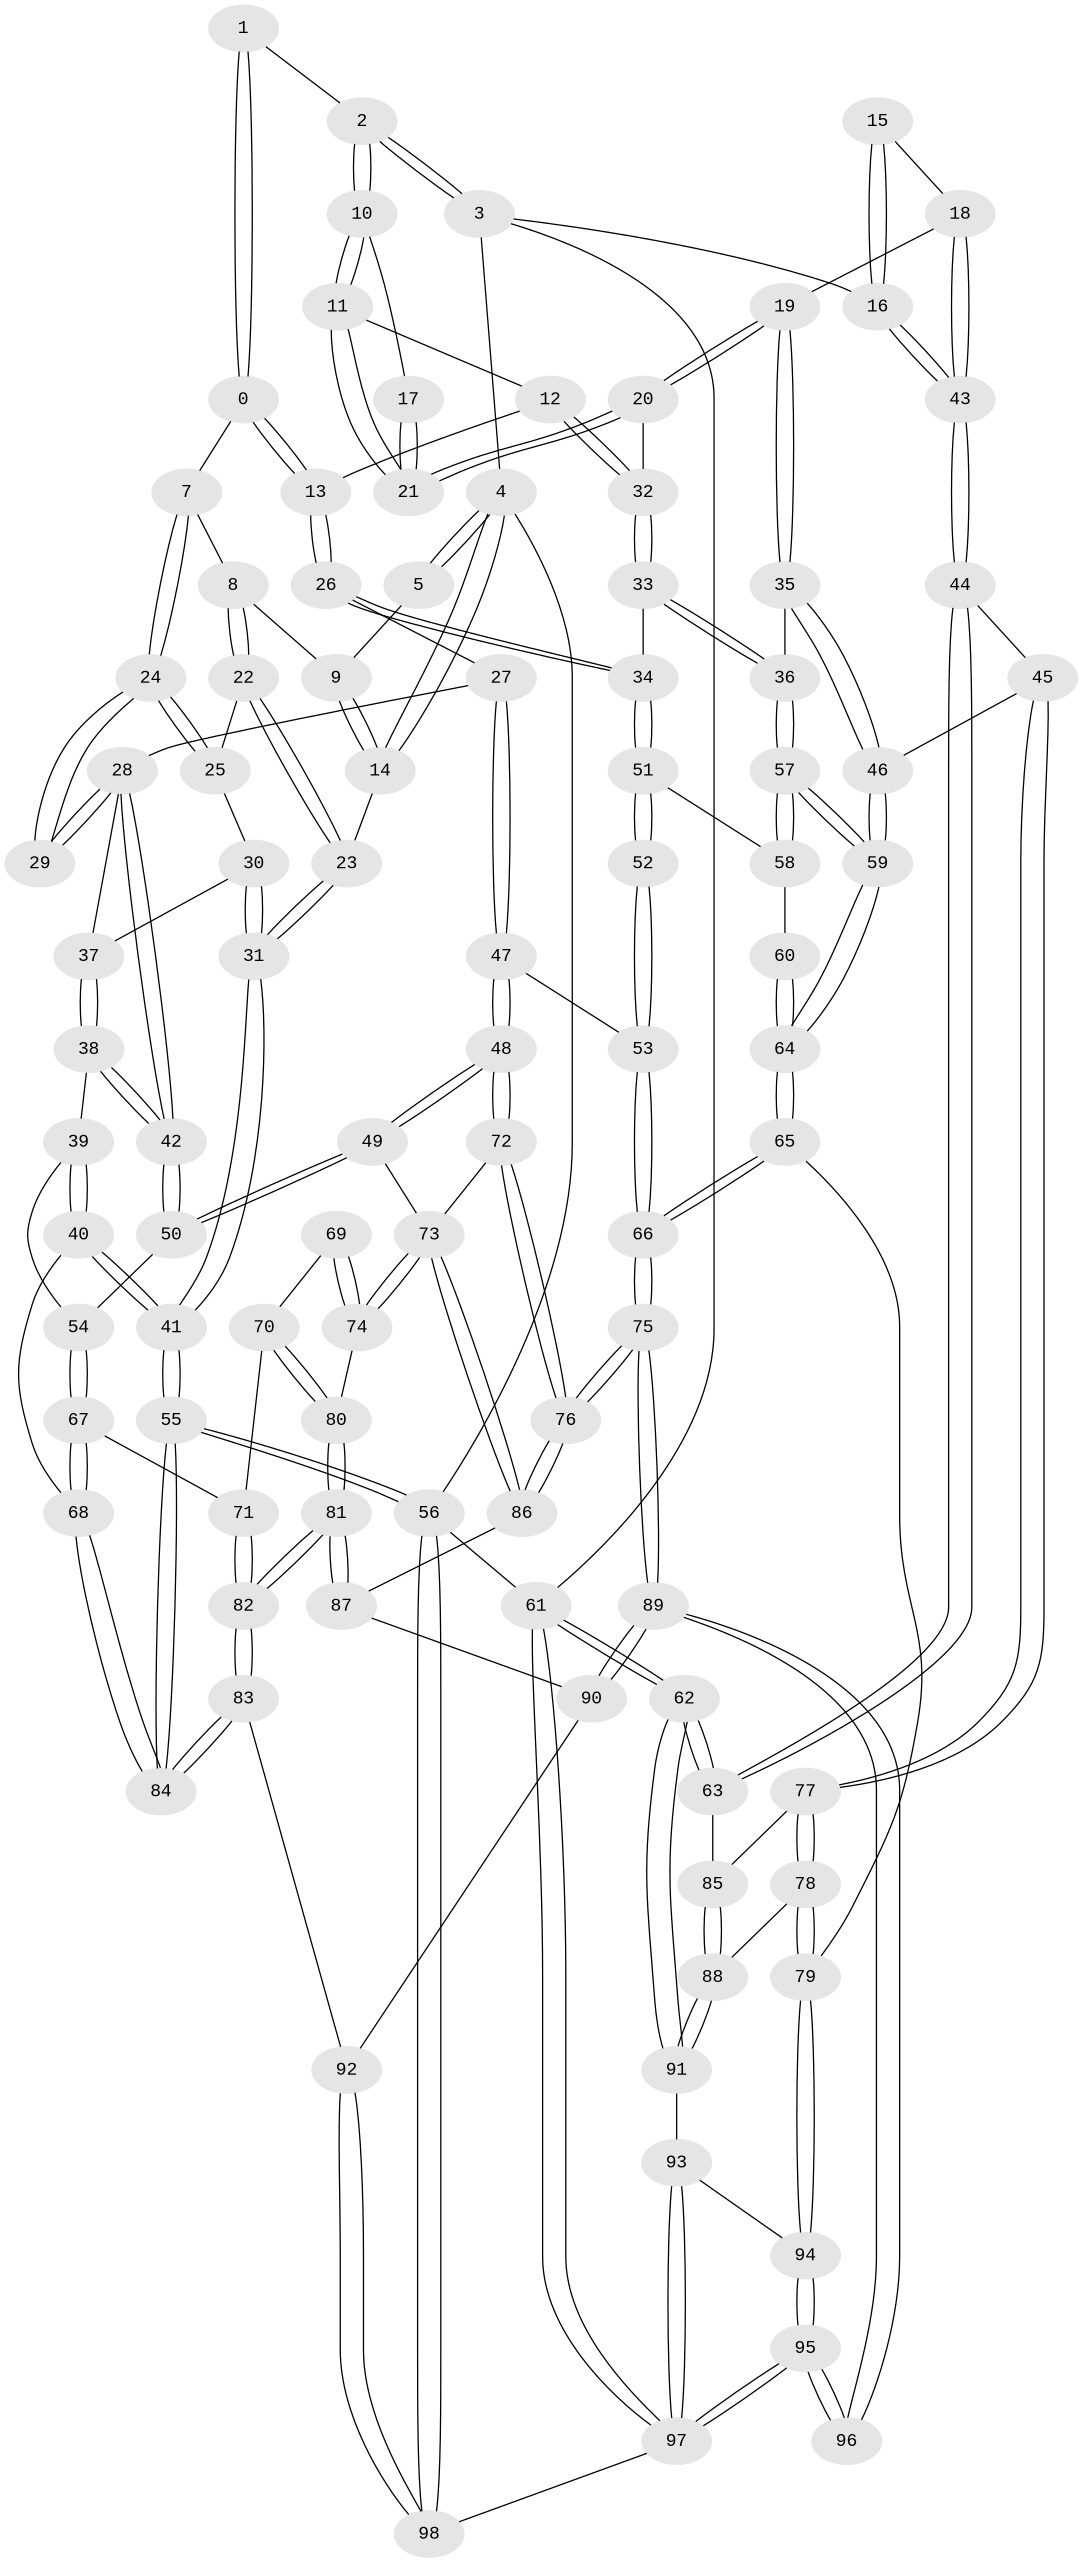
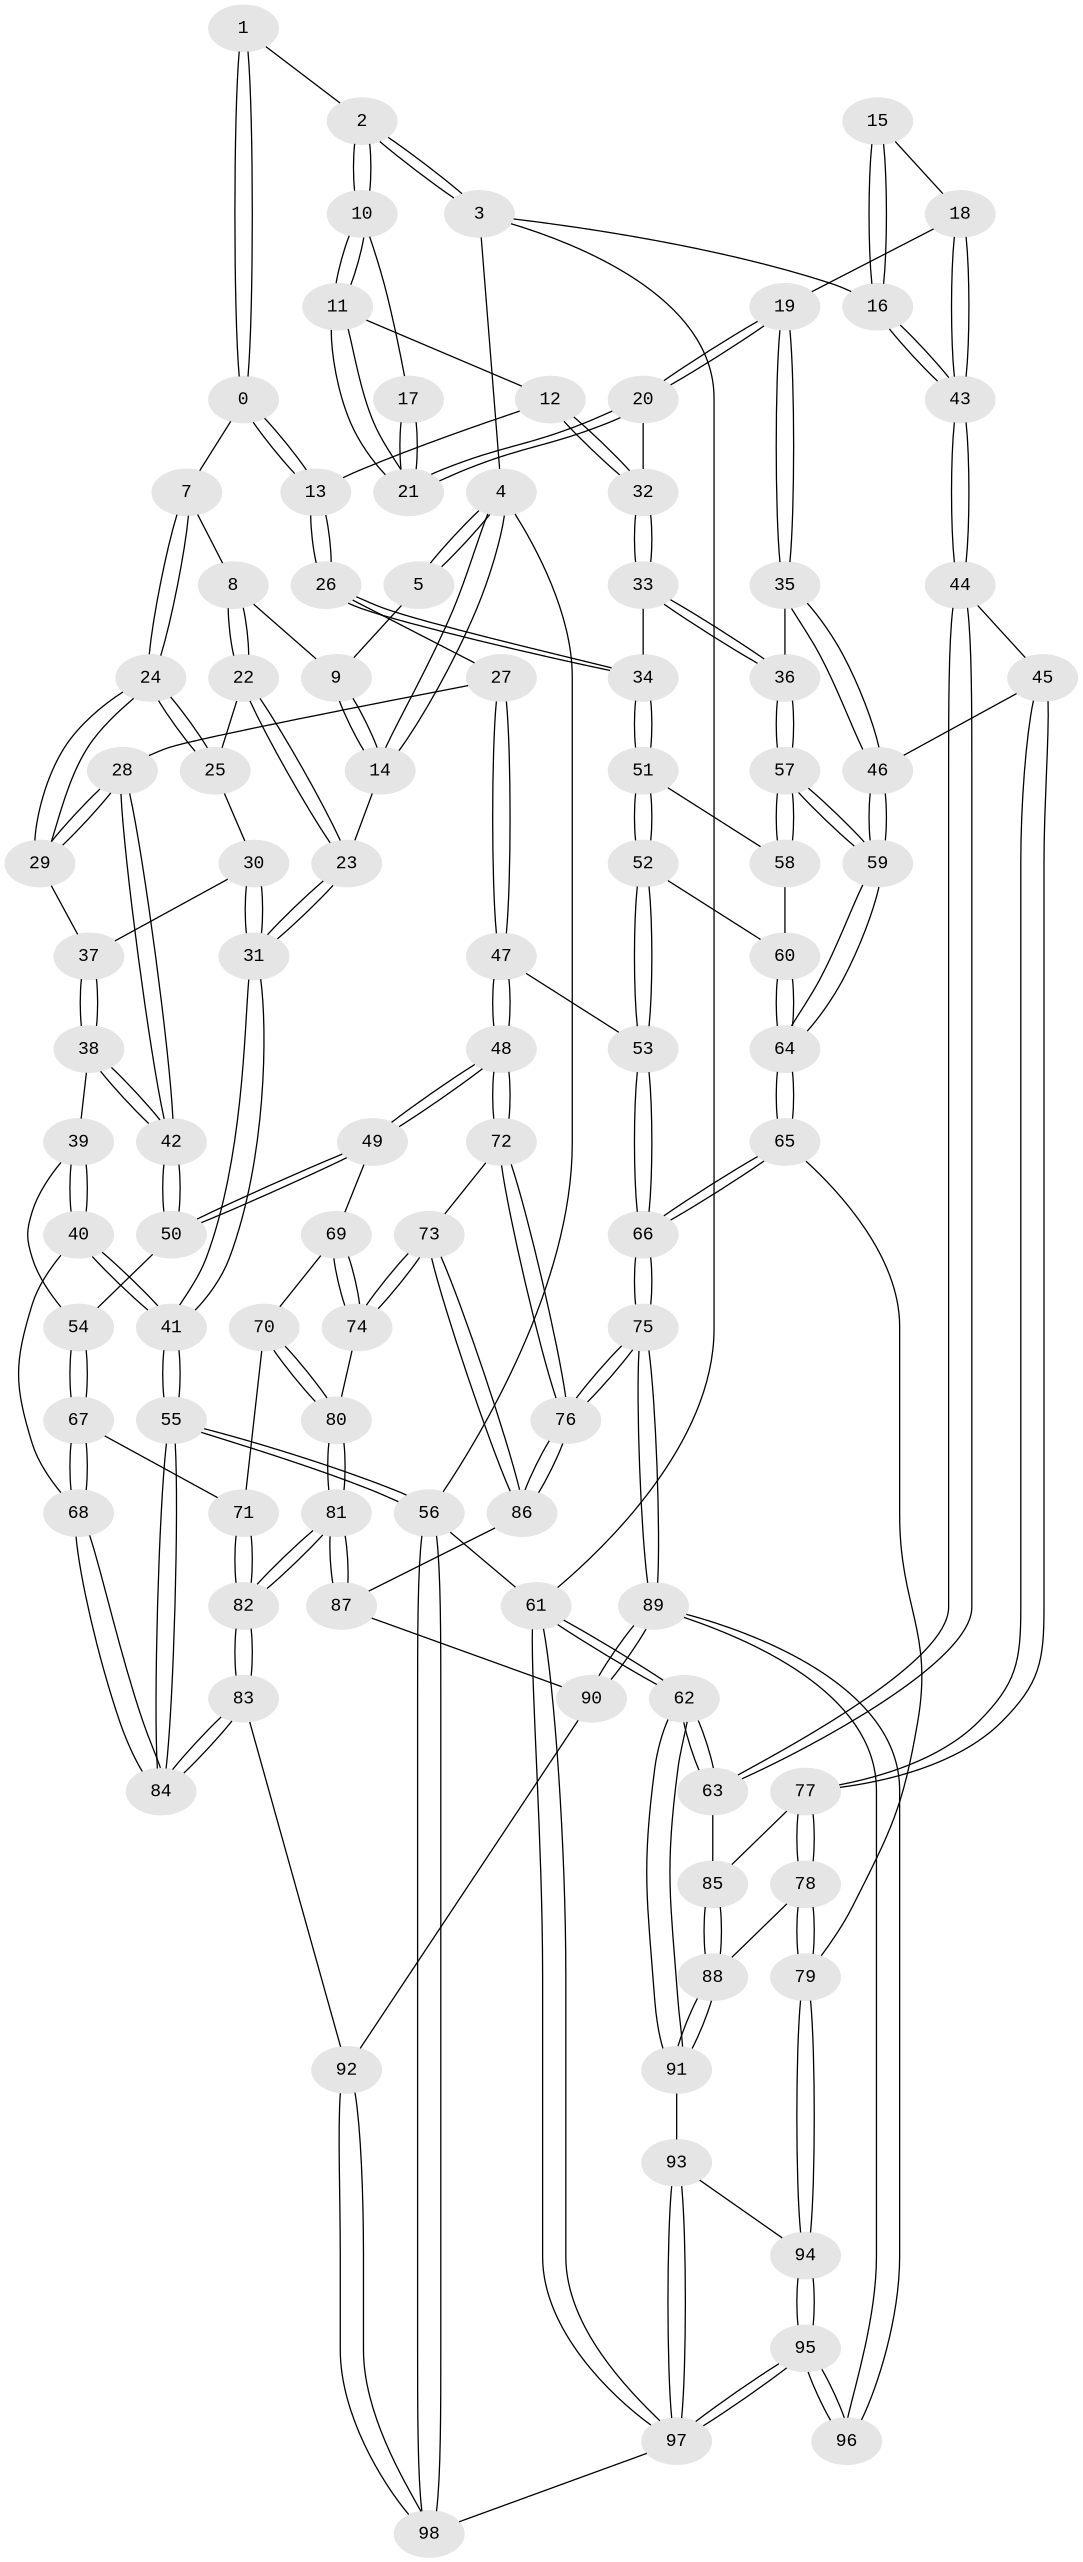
  graph {
    fontname="Liberation Mono"
    node [color=gray90 fontname="Liberation Mono" style=filled]
    edge [fontname="Liberation Mono"]
    1
    2
    n3 [label=0]
    3
    10
    7
    13
    4
    16
    61
    11
    17
    5
    14
    56
    43
    62
    97
    9
    23
    98
    8
    24
    26
    22
    25
    29
    12
    21
    32
    33
    27
    34
    31
    15
    18
    19
    44
    20
    35
    36
    46
    30
    41
    37
    28
    47
    51
    42
    48
    53
    50
    38
    55
    57
    52
    58
    59
    39
    40
    54
    68
    67
    84
    45
    63
    77
    85
    78
    64
    49
    72
    66
    69
    73
    76
    70
    74
    60
    75
    71
    65
    91
    93
    88
    79
    94
    89
    82
    80
    81
    83
    86
    87
    90
    96
    95
    92
    1 -- 2
    1 -- n3
    1 -- n3
    2 -- 3
    2 -- 3
    2 -- 10
    2 -- 10
    n3 -- 7
    n3 -- 13
    n3 -- 13
    3 -- 4
    3 -- 16
    3 -- 61
    10 -- 11
    10 -- 11
    10 -- 17
    7 -- 8
    7 -- 24
    7 -- 24
    13 -- 26
    13 -- 26
    4 -- 5
    4 -- 5
    4 -- 14
    4 -- 14
    4 -- 56
    16 -- 43
    16 -- 43
    61 -- 62
    61 -- 62
    61 -- 97
    61 -- 97
    11 -- 12
    11 -- 21
    11 -- 21
    17 -- 21
    17 -- 21
    5 -- 9
    14 -- 23
    56 -- 61
    56 -- 98
    56 -- 98
    43 -- 44
    43 -- 44
    62 -- 63
    62 -- 63
    62 -- 91
    62 -- 91
    97 -- 98
    9 -- 14
    9 -- 14
    23 -- 31
    23 -- 31
    8 -- 9
    8 -- 22
    8 -- 22
    24 -- 25
    24 -- 25
    24 -- 29
    24 -- 29
    26 -- 27
    26 -- 34
    26 -- 34
    22 -- 23
    22 -- 23
    22 -- 25
    25 -- 30
-   28 -- 37
+   29 -- 37
    12 -- 13
    12 -- 32
    12 -- 32
    32 -- 33
    32 -- 33
    33 -- 34
    33 -- 36
    33 -- 36
    27 -- 28
    27 -- 47
    27 -- 47
    34 -- 51
    34 -- 51
    31 -- 41
    31 -- 41
    15 -- 16
    15 -- 16
    15 -- 18
    18 -- 43
    18 -- 43
    18 -- 19
    19 -- 20
    19 -- 20
    19 -- 35
    19 -- 35
    44 -- 45
    44 -- 63
    44 -- 63
    20 -- 21
    20 -- 21
    20 -- 32
    35 -- 36
    35 -- 46
    35 -- 46
    36 -- 57
    36 -- 57
    46 -- 59
    46 -- 59
    30 -- 31
    30 -- 31
    30 -- 37
    41 -- 55
    41 -- 55
    37 -- 38
    37 -- 38
    28 -- 29
    28 -- 29
    28 -- 42
    28 -- 42
    47 -- 48
    47 -- 48
    47 -- 53
    51 -- 52
    51 -- 52
    51 -- 58
    42 -- 50
    42 -- 50
    48 -- 49
    48 -- 49
    48 -- 72
    48 -- 72
    53 -- 66
    53 -- 66
    50 -- 54
    38 -- 42
    38 -- 42
    38 -- 39
    55 -- 56
    55 -- 56
    55 -- 84
    55 -- 84
    57 -- 58
    57 -- 58
    57 -- 59
    57 -- 59
    52 -- 53
    52 -- 53
+   52 -- 60
    58 -- 60
    59 -- 64
    59 -- 64
    39 -- 40
    39 -- 40
    39 -- 54
    40 -- 41
    40 -- 41
    40 -- 68
    54 -- 67
    54 -- 67
    68 -- 84
    68 -- 84
    67 -- 68
    67 -- 68
    67 -- 71
    45 -- 46
    45 -- 77
    45 -- 77
    63 -- 85
    77 -- 85
    77 -- 78
    77 -- 78
    85 -- 88
    85 -- 88
    78 -- 88
    78 -- 79
    78 -- 79
    64 -- 65
    64 -- 65
    49 -- 50
    49 -- 50
-   49 -- 73
+   49 -- 69
    72 -- 73
    72 -- 76
    72 -- 76
    66 -- 75
    66 -- 75
    69 -- 70
    69 -- 74
    69 -- 74
    73 -- 74
    73 -- 74
    73 -- 86
    73 -- 86
    76 -- 86
    76 -- 86
    70 -- 71
    70 -- 80
    70 -- 80
    74 -- 80
    60 -- 64
    60 -- 64
    75 -- 76
    75 -- 76
    75 -- 89
    75 -- 89
    71 -- 82
    71 -- 82
    65 -- 66
    65 -- 66
    65 -- 79
    91 -- 93
    93 -- 97
    93 -- 97
    93 -- 94
    88 -- 91
    88 -- 91
    79 -- 94
    79 -- 94
    94 -- 95
    94 -- 95
    89 -- 90
    89 -- 90
    89 -- 96
    89 -- 96
    82 -- 83
    82 -- 83
    80 -- 81
    80 -- 81
    81 -- 82
    81 -- 82
    81 -- 87
    81 -- 87
    83 -- 84
    83 -- 84
    83 -- 92
    86 -- 87
    87 -- 90
    90 -- 92
    95 -- 97
    95 -- 97
    95 -- 96
    95 -- 96
    92 -- 98
    92 -- 98
  }
